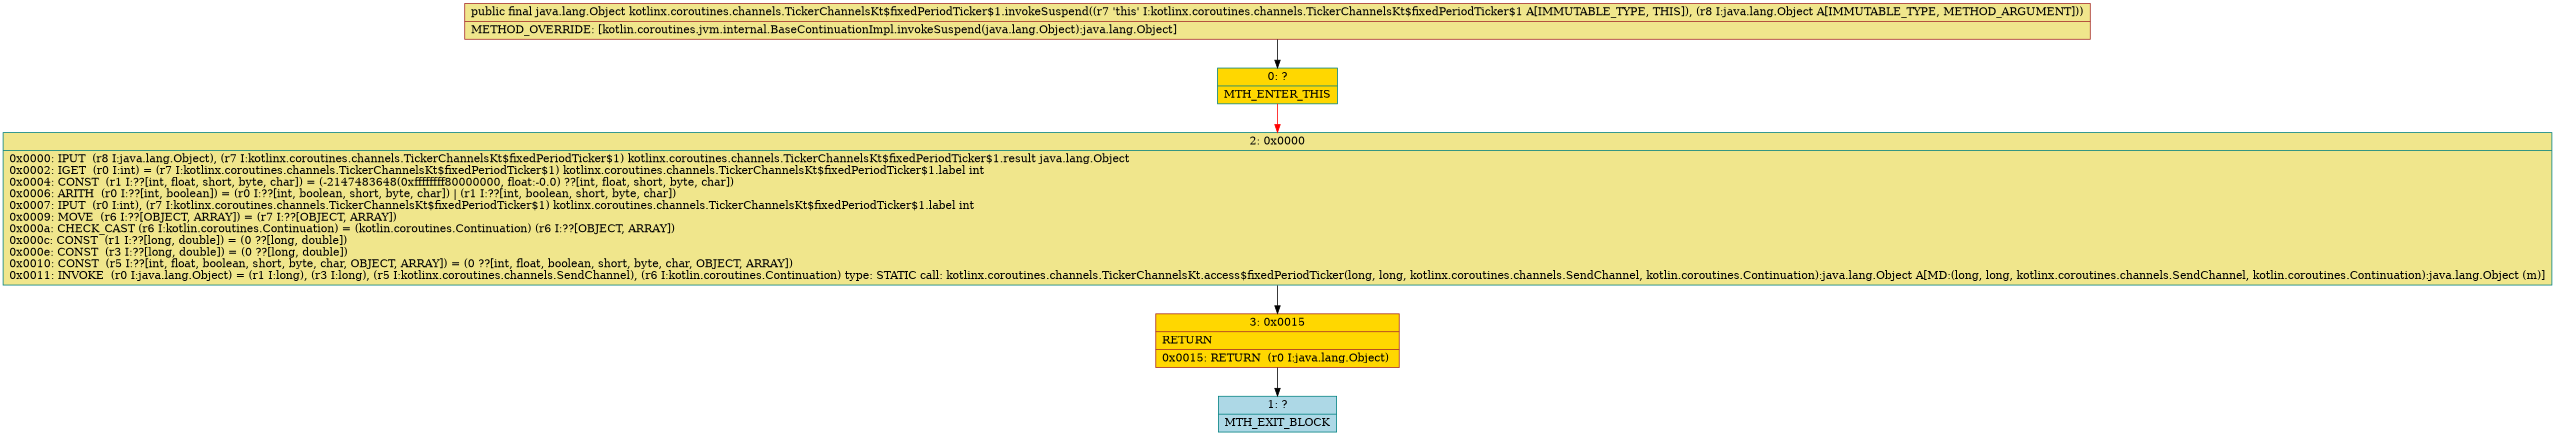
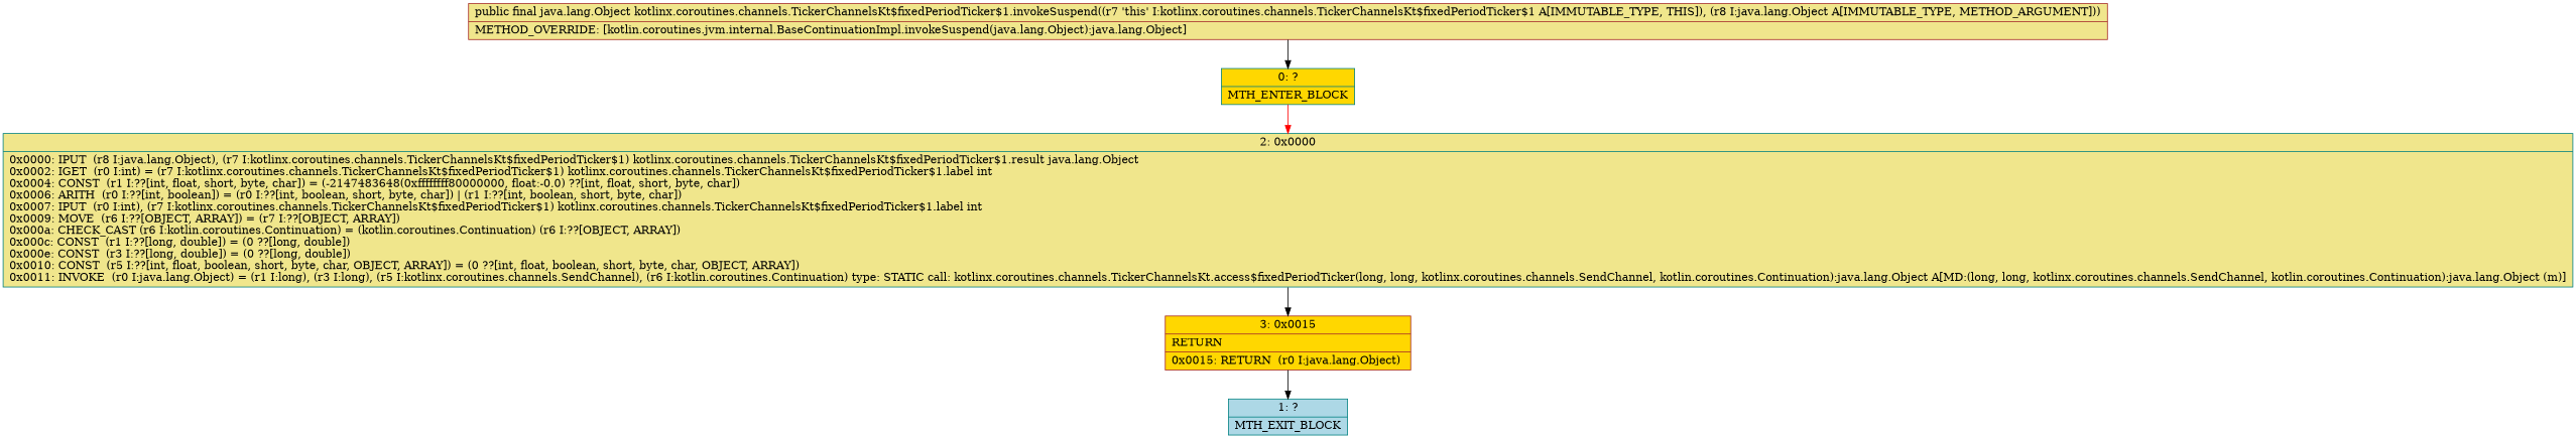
  digraph {
    node [color=teal fillcolor=gold shape=record style=filled]
    edge [color=black]
-   n1 [label="{0\:\ ?|MTH_ENTER_THIS\l}"]
+   n1 [label="{0\:\ ?|MTH_ENTER_BLOCK\l}"]
    n2 [fillcolor=khaki label="{2\:\ 0x0000|0x0000: IPUT  (r8 I:java.lang.Object), (r7 I:kotlinx.coroutines.channels.TickerChannelsKt$fixedPeriodTicker$1) kotlinx.coroutines.channels.TickerChannelsKt$fixedPeriodTicker$1.result java.lang.Object \l0x0002: IGET  (r0 I:int) = (r7 I:kotlinx.coroutines.channels.TickerChannelsKt$fixedPeriodTicker$1) kotlinx.coroutines.channels.TickerChannelsKt$fixedPeriodTicker$1.label int \l0x0004: CONST  (r1 I:??[int, float, short, byte, char]) = (\-2147483648(0xffffffff80000000, float:\-0.0) ??[int, float, short, byte, char]) \l0x0006: ARITH  (r0 I:??[int, boolean]) = (r0 I:??[int, boolean, short, byte, char]) \| (r1 I:??[int, boolean, short, byte, char]) \l0x0007: IPUT  (r0 I:int), (r7 I:kotlinx.coroutines.channels.TickerChannelsKt$fixedPeriodTicker$1) kotlinx.coroutines.channels.TickerChannelsKt$fixedPeriodTicker$1.label int \l0x0009: MOVE  (r6 I:??[OBJECT, ARRAY]) = (r7 I:??[OBJECT, ARRAY]) \l0x000a: CHECK_CAST (r6 I:kotlin.coroutines.Continuation) = (kotlin.coroutines.Continuation) (r6 I:??[OBJECT, ARRAY]) \l0x000c: CONST  (r1 I:??[long, double]) = (0 ??[long, double]) \l0x000e: CONST  (r3 I:??[long, double]) = (0 ??[long, double]) \l0x0010: CONST  (r5 I:??[int, float, boolean, short, byte, char, OBJECT, ARRAY]) = (0 ??[int, float, boolean, short, byte, char, OBJECT, ARRAY]) \l0x0011: INVOKE  (r0 I:java.lang.Object) = (r1 I:long), (r3 I:long), (r5 I:kotlinx.coroutines.channels.SendChannel), (r6 I:kotlin.coroutines.Continuation) type: STATIC call: kotlinx.coroutines.channels.TickerChannelsKt.access$fixedPeriodTicker(long, long, kotlinx.coroutines.channels.SendChannel, kotlin.coroutines.Continuation):java.lang.Object A[MD:(long, long, kotlinx.coroutines.channels.SendChannel, kotlin.coroutines.Continuation):java.lang.Object (m)]\l}"]
    n3 [color=brown label="{3\:\ 0x0015|RETURN\l|0x0015: RETURN  (r0 I:java.lang.Object) \l}"]
    n4 [fillcolor=lightblue label="{1\:\ ?|MTH_EXIT_BLOCK\l}"]
    n5 [color=brown fillcolor=khaki label="{public final java.lang.Object kotlinx.coroutines.channels.TickerChannelsKt$fixedPeriodTicker$1.invokeSuspend((r7 'this' I:kotlinx.coroutines.channels.TickerChannelsKt$fixedPeriodTicker$1 A[IMMUTABLE_TYPE, THIS]), (r8 I:java.lang.Object A[IMMUTABLE_TYPE, METHOD_ARGUMENT]))  | METHOD_OVERRIDE: [kotlin.coroutines.jvm.internal.BaseContinuationImpl.invokeSuspend(java.lang.Object):java.lang.Object]\l}"]
    n1 -> n2 [color=red]
    n2 -> n3
    n3 -> n4
    n5 -> n1
  }
